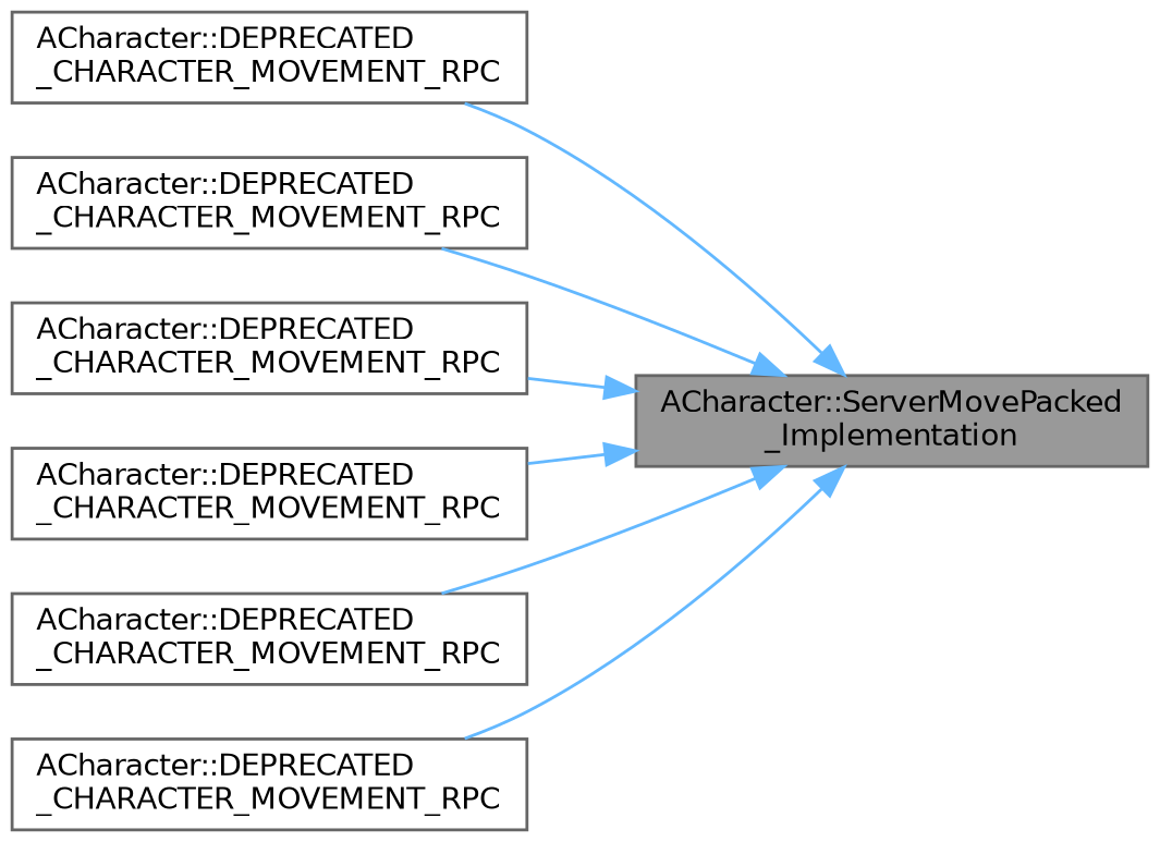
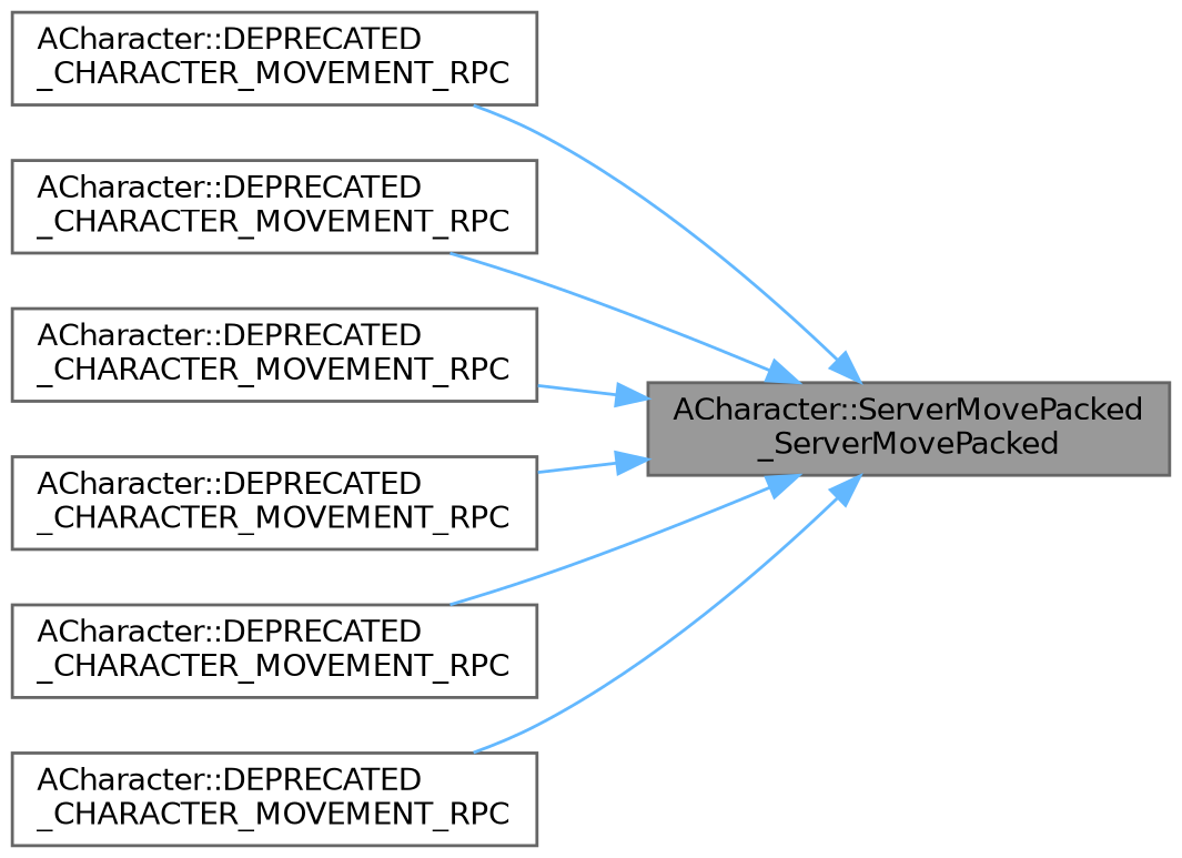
  digraph {
    rankdir=RL
    node [color=grey40 fillcolor=white fontname=Helvetica fontsize=10 shape=box style=filled]
    edge [color=steelblue1 dir=back fontname=Helvetica fontsize=10 labelfontname=Helvetica labelfontsize=10 style=solid]
-   n1 [color=gray40 fillcolor=grey60 fontcolor=black height=0.2 label="ACharacter::ServerMovePacked\l_Implementation" width=0.4]
+   n1 [color=gray40 fillcolor=grey60 fontcolor=black height=0.2 label="ACharacter::ServerMovePacked\l_ServerMovePacked" width=0.4]
    n2 [height=0.2 label="ACharacter::DEPRECATED\l_CHARACTER_MOVEMENT_RPC" width=0.4]
    n3 [height=0.2 label="ACharacter::DEPRECATED\l_CHARACTER_MOVEMENT_RPC" width=0.4]
    n4 [height=0.2 label="ACharacter::DEPRECATED\l_CHARACTER_MOVEMENT_RPC" width=0.4]
    n5 [height=0.2 label="ACharacter::DEPRECATED\l_CHARACTER_MOVEMENT_RPC" width=0.4]
    n6 [height=0.2 label="ACharacter::DEPRECATED\l_CHARACTER_MOVEMENT_RPC" width=0.4]
    n7 [height=0.2 label="ACharacter::DEPRECATED\l_CHARACTER_MOVEMENT_RPC" width=0.4]
    n1 -> n2
    n1 -> n3
    n1 -> n4
    n1 -> n5
    n1 -> n6
    n1 -> n7
  }
